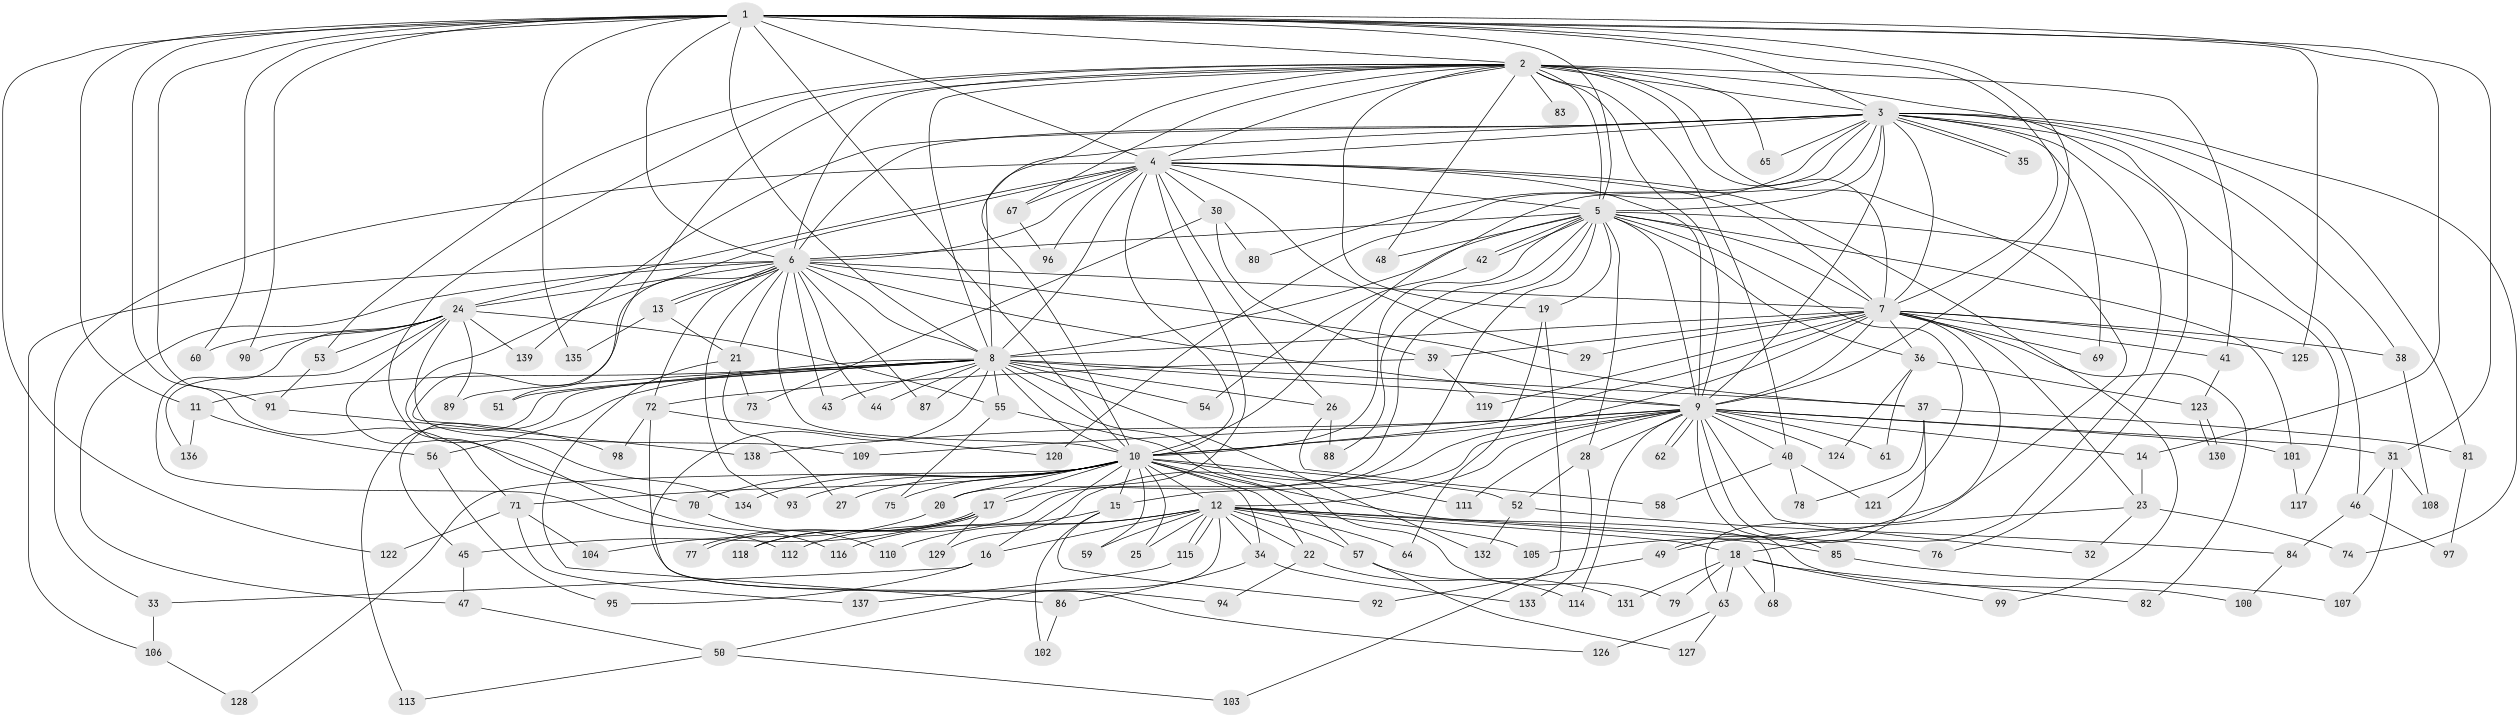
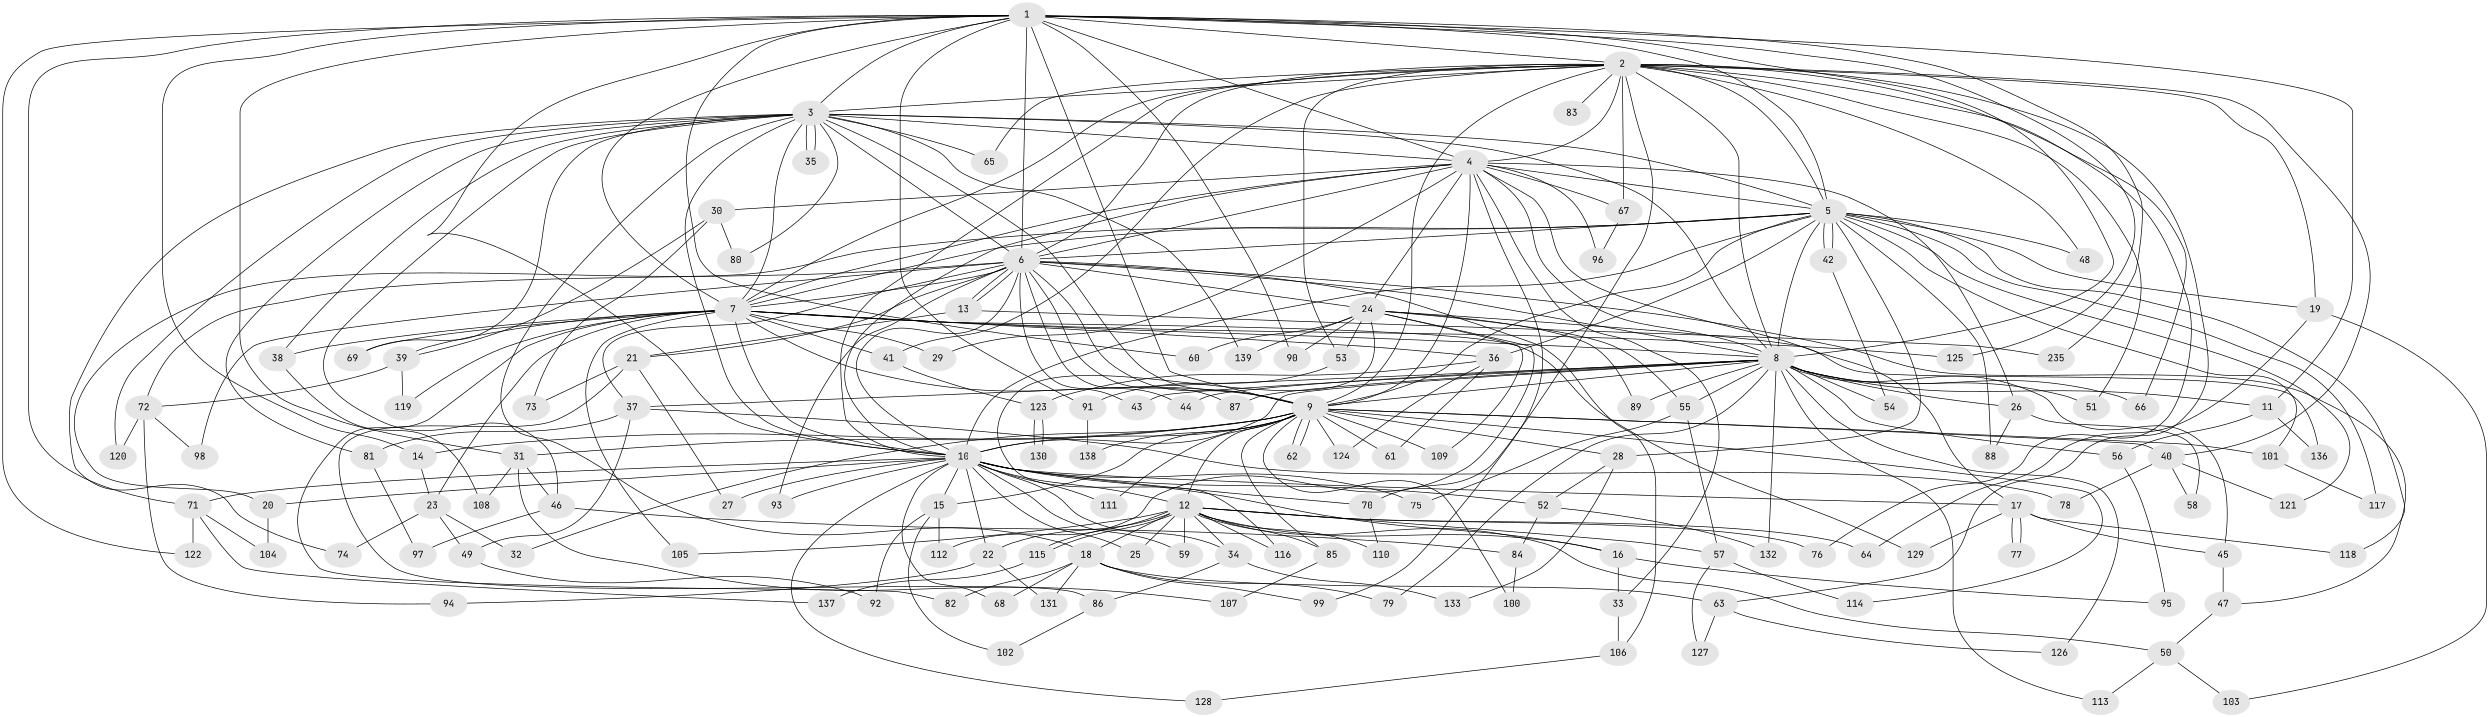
  graph {
    fontname="JetBrains Mono"
    node [color=gray90 fontname="JetBrains Mono" style=filled]
    edge [fontname="JetBrains Mono"]
    1
    2
    3
    4
    5
    6
    7
    8
    9
    10
    11
    14
    31
    60
    71
    90
    91
    122
    125
-   135
+   135 [label=235]
    19
    40
    41
    48
    51
    53
    63
    65
+   66
    67
    70
    76
    83
    18
    35
    38
    46
    69
    74
    80
    81
    120
    139
    17
    24
    26
    29
    30
    33
    96
    99
-   134
    20
    28
    36
    42
    88
    101
    117
    118
    121
    13
    21
    37
    43
    44
    47
    72
    87
    93
    98
    106
    23
    39
    82
    105
    119
    129
    45
    54
    55
    56
    79
    89
    113
    126
    132
    12
    15
    32
    61
    62
    85
    100
    109
    111
    114
    124
    138
    16
    22
    25
    27
    34
    52
    59
    68
    75
    128
    136
    107
    108
    104
    137
    64
    103
    58
    78
    123
    127
    110
    131
    84
    97
    77
    116
    112
    73
    133
    86
    49
    50
    94
    57
    95
    115
    92
    102
    130
    1 -- 2
    1 -- 3
    1 -- 4
    1 -- 5
    1 -- 6
    1 -- 7
    1 -- 8
    1 -- 9
    1 -- 10
    1 -- 11
    1 -- 14
    1 -- 31
    1 -- 60
    1 -- 71
    1 -- 90
    1 -- 91
    1 -- 122
    1 -- 125
    1 -- 135
    2 -- 3
    2 -- 4
    2 -- 5
    2 -- 6
    2 -- 7
    2 -- 8
    2 -- 9
    2 -- 10
    2 -- 19
    2 -- 40
    2 -- 41
    2 -- 48
    2 -- 51
    2 -- 53
    2 -- 63
    2 -- 65
+   2 -- 66
    2 -- 67
    2 -- 70
    2 -- 76
    2 -- 83
    3 -- 4
    3 -- 5
    3 -- 6
    3 -- 7
    3 -- 8
    3 -- 9
    3 -- 10
    3 -- 65
    3 -- 18
    3 -- 35
    3 -- 35
    3 -- 38
    3 -- 46
    3 -- 69
    3 -- 74
    3 -- 80
    3 -- 81
    3 -- 120
    3 -- 139
    4 -- 5
    4 -- 6
    4 -- 7
    4 -- 8
    4 -- 9
    4 -- 10
    4 -- 67
    4 -- 17
    4 -- 24
    4 -- 26
    4 -- 29
    4 -- 30
    4 -- 33
    4 -- 96
    4 -- 99
-   4 -- 134
    5 -- 6
    5 -- 7
    5 -- 8
    5 -- 9
    5 -- 10
    5 -- 19
    5 -- 48
    5 -- 20
    5 -- 28
    5 -- 36
    5 -- 42
    5 -- 42
    5 -- 88
    5 -- 101
    5 -- 117
    5 -- 118
    5 -- 121
    6 -- 7
    6 -- 8
    6 -- 9
    6 -- 10
    6 -- 24
    6 -- 13
    6 -- 13
    6 -- 21
    6 -- 37
    6 -- 43
    6 -- 44
    6 -- 47
    6 -- 72
    6 -- 87
    6 -- 93
    6 -- 98
    6 -- 106
    7 -- 8
    7 -- 9
    7 -- 10
    7 -- 125
    7 -- 41
    7 -- 38
    7 -- 69
    7 -- 29
    7 -- 36
    7 -- 23
    7 -- 39
    7 -- 82
    7 -- 105
    7 -- 119
    7 -- 129
    8 -- 9
    8 -- 10
    8 -- 11
    8 -- 51
+   8 -- 66
    8 -- 26
    8 -- 37
    8 -- 43
    8 -- 44
    8 -- 87
    8 -- 45
    8 -- 54
    8 -- 55
    8 -- 56
    8 -- 79
    8 -- 89
    8 -- 113
    8 -- 126
    8 -- 132
    9 -- 10
    9 -- 14
    9 -- 31
    9 -- 40
    9 -- 28
    9 -- 101
    9 -- 12
    9 -- 15
    9 -- 32
    9 -- 61
    9 -- 62
    9 -- 62
    9 -- 85
    9 -- 100
    9 -- 109
    9 -- 111
    9 -- 114
    9 -- 124
    9 -- 138
    10 -- 71
    10 -- 70
    10 -- 17
-   10 -- 134
    10 -- 20
    10 -- 93
    10 -- 12
    10 -- 15
    10 -- 111
    10 -- 16
    10 -- 22
    10 -- 25
    10 -- 27
    10 -- 34
    10 -- 52
    10 -- 59
    10 -- 68
    10 -- 75
    10 -- 128
    11 -- 56
    11 -- 136
    14 -- 23
    31 -- 46
    31 -- 107
    31 -- 108
    71 -- 122
    71 -- 104
    71 -- 137
    91 -- 138
    19 -- 64
    19 -- 103
    40 -- 121
    40 -- 58
    40 -- 78
    41 -- 123
    53 -- 91
    63 -- 126
    63 -- 127
    67 -- 96
    70 -- 110
    18 -- 63
    18 -- 99
    18 -- 82
    18 -- 79
    18 -- 68
    18 -- 131
    38 -- 108
    46 -- 84
    46 -- 97
    81 -- 97
    17 -- 118
    17 -- 129
    17 -- 45
    17 -- 77
    17 -- 77
    24 -- 60
    24 -- 90
    24 -- 53
    24 -- 139
    24 -- 55
    24 -- 89
    24 -- 109
    24 -- 136
    24 -- 116
    24 -- 112
    26 -- 88
    26 -- 58
    30 -- 80
    30 -- 39
    30 -- 73
    33 -- 106
    20 -- 104
    28 -- 52
    28 -- 133
    36 -- 61
    36 -- 124
    36 -- 123
    42 -- 54
    101 -- 117
    13 -- 135
    13 -- 21
    21 -- 27
    21 -- 73
    21 -- 86
    37 -- 81
    37 -- 78
    37 -- 49
    47 -- 50
    72 -- 120
    72 -- 98
    72 -- 94
    106 -- 128
    23 -- 74
    23 -- 32
    23 -- 49
    39 -- 72
    39 -- 119
    45 -- 47
    55 -- 75
    55 -- 57
    56 -- 95
    12 -- 76
    12 -- 18
    12 -- 105
    12 -- 85
    12 -- 16
    12 -- 22
    12 -- 25
    12 -- 34
    12 -- 59
    12 -- 64
    12 -- 110
    12 -- 116
    12 -- 50
    12 -- 57
    12 -- 115
    12 -- 115
    15 -- 112
    15 -- 92
    15 -- 102
    85 -- 107
    16 -- 33
    16 -- 95
    22 -- 131
    22 -- 94
    34 -- 133
    34 -- 86
    52 -- 132
    52 -- 84
    123 -- 130
    123 -- 130
    84 -- 100
    86 -- 102
    49 -- 92
    50 -- 113
    50 -- 103
    57 -- 114
    57 -- 127
    115 -- 137
  }
